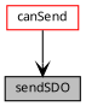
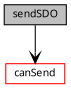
  digraph {
    rankdir=TB
    node [fontname="FreeSans.ttf" fontsize=10 shape=record style=filled]
    n1 [color=black fillcolor=grey75 fontcolor=black height=0.2 label=sendSDO width=0.4]
    n2 [color=red fillcolor=white height=0.2 label=canSend width=0.4]
-   n2 -> n1 [color=black fontname="FreeSans.ttf" fontsize=10 labelfontname="FreeSans.ttf" labelfontsize=10 style=solid arrowhead=vee]
+   n1 -> n2 [color=black fontname="FreeSans.ttf" fontsize=10 labelfontname="FreeSans.ttf" labelfontsize=10 style=solid arrowhead=vee]
  }
